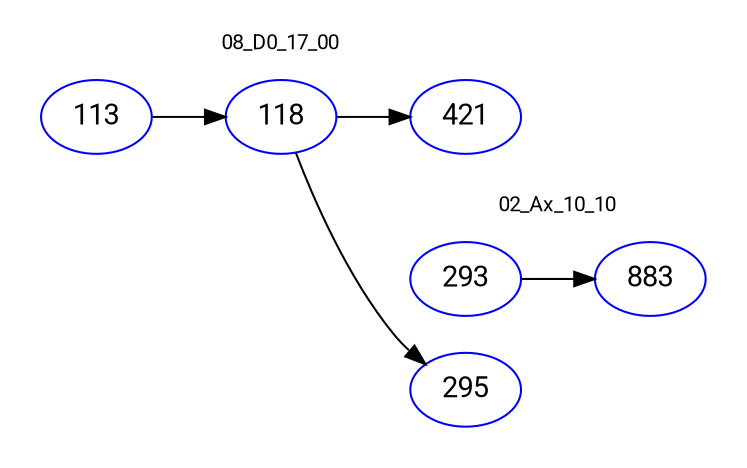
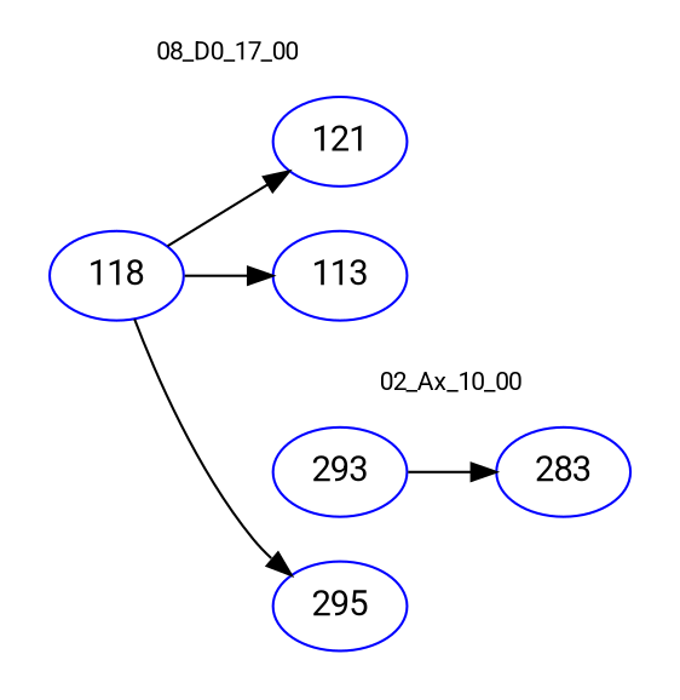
  digraph {
    fontname=Roboto
    rankdir=LR
    node [color=blue fontname=Roboto]
    edge [color=black fontname=Roboto]
    n1 [label=293]
-   n2 [label=883]
+   n2 [label=283]
    n3 [label=295]
    n4 [label=118]
    n5 [label=113]
-   n6 [label=421]
+   n6 [label=121]
    subgraph cluster_1 {
      color=white
      fontsize=10
-     label="02_Ax_10_10"
+     label="02_Ax_10_00"
      n1
      n2
      n3
    }
    subgraph cluster_2 {
      color=white
      fontsize=10
      label="08_D0_17_00"
      n4
      n5
      n6
    }
    n1 -> n2
    n4 -> n3
-   n5 -> n4
+   n4 -> n5
    n4 -> n6
  }
